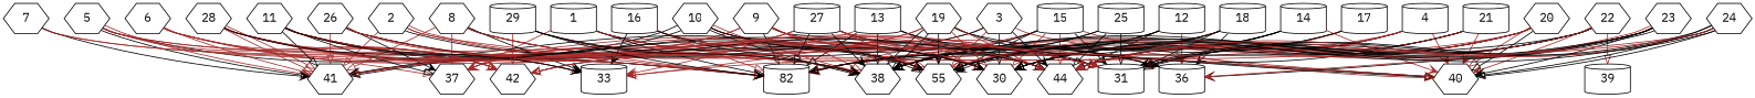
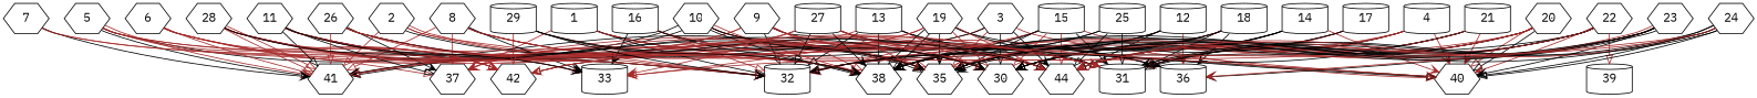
  digraph {
    fontname="IBM Plex Mono"
    node [alpha=0.19 fontname="IBM Plex Mono" shape=hexagon]
    edge [arrowhead=onormal color=brown fontname="IBM Plex Mono"]
    1 [alpha=0.12 expect_size=40381440 shape=cylinder]
    30 [alpha=0.13 expect_size=27413504]
    31 [alpha=0.10 expect_size=26168320 shape=cylinder]
-   32 [expect_size=35478528 shape=cylinder label=82]
-   35 [alpha=0.18 expect_size=10441728 label=55]
+   32 [expect_size=35478528 shape=cylinder]
+   35 [alpha=0.18 expect_size=10441728]
    37 [alpha=0.00 expect_size=45261824]
    2 [alpha=0.04 expect_size=13280256]
    41 [expect_size=44519424]
    3 [alpha=0.03 expect_size=29284352]
    40 [alpha=0.17 expect_size=13168640]
    42 [expect_size=20046848]
    44 [alpha=0.08 expect_size=29095936]
    4 [alpha=0.00 expect_size=51703808 shape=cylinder]
    5 [alpha=0.06 expect_size=43338752]
    38 [alpha=0.09 expect_size=24860672]
    6 [alpha=0.08 expect_size=47001600]
    7 [alpha=0.05 expect_size=20711424]
    8 [alpha=0.04 expect_size=24119296]
    33 [alpha=0.05 expect_size=16196608 shape=cylinder]
    36 [alpha=0.11 expect_size=14154752 shape=cylinder]
    9 [alpha=0.17 expect_size=37875712]
    10 [alpha=0.07 expect_size=42435584]
    11 [alpha=0.09 expect_size=6596608]
    12 [alpha=0.13 expect_size=35693568 shape=cylinder]
    13 [alpha=0.01 expect_size=44976128 shape=cylinder]
    14 [alpha=0.03 expect_size=5481472 shape=cylinder]
    15 [alpha=0.17 expect_size=6382592 shape=cylinder]
    16 [alpha=0.06 expect_size=21692416 shape=cylinder]
    17 [alpha=0.03 expect_size=40908800 shape=cylinder]
    18 [alpha=0.20 expect_size=5708800 shape=cylinder]
    19 [alpha=0.10 expect_size=15119360]
    20 [expect_size=8326144]
    21 [alpha=0.04 expect_size=24247296 shape=cylinder]
    22 [alpha=0.12 expect_size=45606912]
    39 [alpha=0.02 expect_size=19013632 shape=cylinder]
    23 [alpha=0.10 expect_size=28389376]
    24 [alpha=0.08 expect_size=29670400]
    25 [alpha=0.02 expect_size=37916672 shape=cylinder]
    26 [alpha=0.13 expect_size=29852672]
    27 [alpha=0.11 expect_size=44147712 shape=cylinder]
    28 [alpha=0.18 expect_size=51423232]
    29 [alpha=0.18 expect_size=51260416 shape=cylinder]
    1 -> 30 [arrowhead=vee color=black]
    1 -> 31 [arrowhead=vee]
    1 -> 32 [color=black]
    1 -> 35
    1 -> 37 [arrowhead=vee]
    2 -> 30 [arrowhead=vee]
    2 -> 32
    2 -> 35 [color=black]
    2 -> 35
    2 -> 41
    3 -> 30 [color=black]
    3 -> 32 [arrowhead=vee]
    3 -> 35
    3 -> 40 [arrowhead=vee]
    3 -> 42 [color=black]
    3 -> 44 [arrowhead=vee color=black]
    4 -> 30 [arrowhead=vee color=black]
    4 -> 31 [arrowhead=vee color=black]
    4 -> 35 [arrowhead=vee]
    4 -> 41 [arrowhead=vee]
    4 -> 40 [arrowhead=vee]
    4 -> 44 [arrowhead=vee]
    5 -> 35 [color=black]
    5 -> 37
    5 -> 41 [color=black]
    5 -> 41 [arrowhead=vee]
    5 -> 42
    5 -> 44 [arrowhead=vee]
    5 -> 38
    6 -> 32
    6 -> 35
    6 -> 41
    6 -> 42 [arrowhead=vee]
    6 -> 38
    7 -> 32
    7 -> 41 [arrowhead=vee color=black]
    7 -> 38
    8 -> 31 [color=black]
    8 -> 32
    8 -> 37
    8 -> 41
    8 -> 44 [arrowhead=vee]
    8 -> 33 [arrowhead=vee color=black]
    8 -> 36
    9 -> 30 [arrowhead=vee]
    9 -> 31 [arrowhead=vee]
    9 -> 32 [color=black]
    9 -> 37 [arrowhead=vee]
    9 -> 41 [arrowhead=vee]
    9 -> 40 [color=black]
    9 -> 44 [arrowhead=vee]
    9 -> 38
    10 -> 30 [arrowhead=vee color=black]
    10 -> 31
    10 -> 41 [arrowhead=vee color=black]
    10 -> 41 [color=black]
    10 -> 44
    10 -> 38 [color=black]
    10 -> 38
    10 -> 36 [arrowhead=vee color=black]
    11 -> 31 [arrowhead=vee]
    11 -> 32 [arrowhead=vee color=black]
    11 -> 35 [color=black]
    11 -> 37 [color=black]
    11 -> 41 [color=black]
    11 -> 42 [arrowhead=vee]
    11 -> 44 [arrowhead=vee]
    11 -> 38
    11 -> 33 [arrowhead=vee color=black]
    12 -> 32
    12 -> 35 [color=black]
    12 -> 44 [arrowhead=vee color=black]
    12 -> 38 [arrowhead=vee color=black]
    12 -> 36 [arrowhead=vee]
    13 -> 30
    13 -> 32 [color=black]
    13 -> 37 [arrowhead=vee]
    13 -> 44 [color=black]
    13 -> 38 [color=black]
    13 -> 36 [color=black]
    14 -> 30 [arrowhead=vee color=black]
    14 -> 35 [arrowhead=vee color=black]
    14 -> 40 [arrowhead=vee]
    14 -> 44 [arrowhead=vee color=black]
    14 -> 38 [color=black]
    15 -> 30
    15 -> 31 [arrowhead=vee color=black]
    15 -> 32
    15 -> 35 [color=black]
    15 -> 40
    15 -> 42 [arrowhead=vee]
    15 -> 44
    15 -> 38 [color=black]
    16 -> 30 [color=black]
    16 -> 31
    16 -> 32
    16 -> 38 [arrowhead=vee color=black]
    16 -> 33 [arrowhead=vee color=black]
    17 -> 30 [arrowhead=vee color=black]
    17 -> 31 [arrowhead=vee]
    17 -> 44 [arrowhead=vee]
    17 -> 38 [arrowhead=vee color=black]
    18 -> 30 [arrowhead=vee color=black]
    18 -> 31 [arrowhead=vee color=black]
    18 -> 32 [arrowhead=vee color=black]
    18 -> 35
    18 -> 38 [color=black]
    18 -> 36 [arrowhead=vee color=black]
    19 -> 30
    19 -> 31 [color=black]
    19 -> 35 [arrowhead=vee color=black]
    19 -> 40 [color=black]
    19 -> 42
    19 -> 44 [arrowhead=vee]
    19 -> 38 [color=black]
    19 -> 38 [color=black]
    19 -> 33 [arrowhead=vee]
    20 -> 30 [arrowhead=vee color=black]
    20 -> 31 [color=black]
    20 -> 35 [arrowhead=vee color=black]
    20 -> 40
    20 -> 40 [color=black]
    20 -> 44 [arrowhead=vee]
    20 -> 38 [arrowhead=vee]
    20 -> 33
    21 -> 30
    21 -> 31 [color=black]
    21 -> 32 [color=black]
    21 -> 35 [color=black]
    21 -> 40 [arrowhead=vee]
    21 -> 44
    22 -> 30 [color=black]
    22 -> 31 [arrowhead=vee]
    22 -> 32 [arrowhead=vee color=black]
    22 -> 35 [color=black]
    22 -> 40 [arrowhead=vee]
    22 -> 44 [color=black]
    22 -> 38 [arrowhead=vee]
    22 -> 39
    23 -> 30 [color=black]
    23 -> 31 [color=black]
    23 -> 35
    23 -> 35 [arrowhead=vee color=black]
    23 -> 40 [arrowhead=vee color=black]
    23 -> 44 [arrowhead=vee]
    23 -> 38 [arrowhead=vee color=black]
    23 -> 36 [arrowhead=vee color=black]
    24 -> 31 [arrowhead=vee color=black]
    24 -> 31 [color=black]
    24 -> 32
    24 -> 40 [color=black]
    24 -> 40 [color=black]
    24 -> 44 [arrowhead=vee]
    24 -> 38 [arrowhead=vee color=black]
    24 -> 36 [arrowhead=vee]
    25 -> 31 [color=black]
    25 -> 32 [color=black]
    25 -> 44 [color=black]
    25 -> 38 [arrowhead=vee color=black]
    26 -> 30 [arrowhead=vee]
    26 -> 35
    26 -> 37 [arrowhead=vee color=black]
    26 -> 41
    26 -> 44 [arrowhead=vee color=black]
    26 -> 38 [arrowhead=vee]
    26 -> 33
    27 -> 30
    27 -> 31 [color=black]
    27 -> 32 [color=black]
    27 -> 35 [arrowhead=vee]
    27 -> 41
    27 -> 40
    27 -> 44 [arrowhead=vee]
    27 -> 38 [arrowhead=vee color=black]
    27 -> 33 [arrowhead=vee]
    28 -> 30 [arrowhead=vee color=black]
    28 -> 31 [arrowhead=vee]
    28 -> 32 [arrowhead=vee]
    28 -> 35
    28 -> 41
    28 -> 41
    28 -> 42
    28 -> 38 [arrowhead=vee]
    28 -> 33 [arrowhead=vee color=black]
    29 -> 31
    29 -> 32 [arrowhead=vee color=black]
    29 -> 35 [arrowhead=vee color=black]
    29 -> 42
    29 -> 38 [arrowhead=vee color=black]
  }
